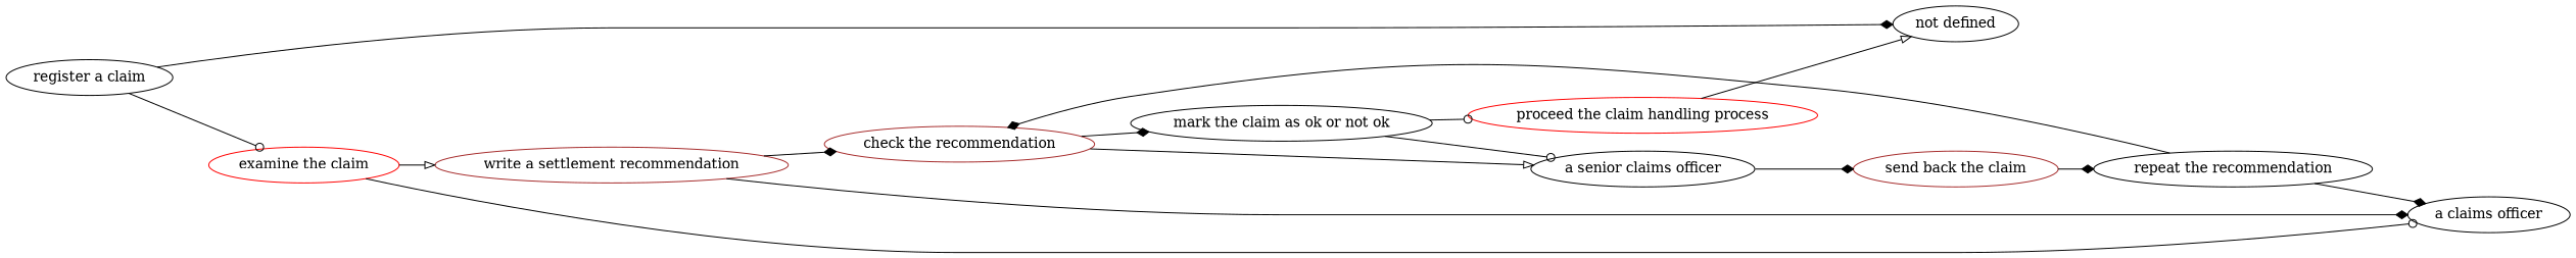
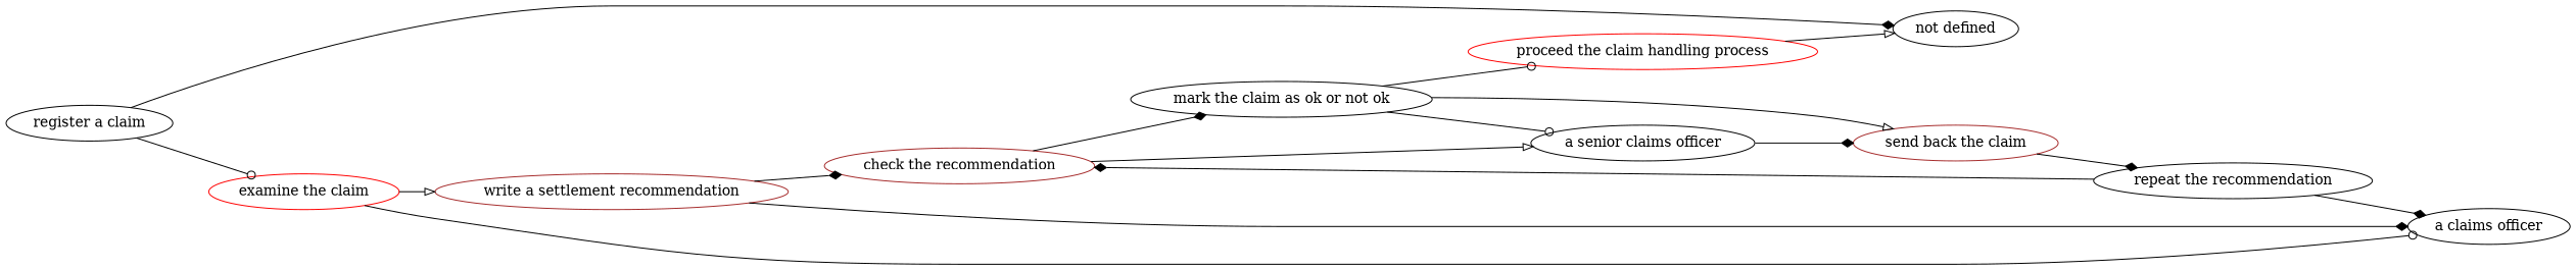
  strict digraph {
    rankdir=LR
    node [color=black]
    edge [arrowhead=diamond attrs="{'type': 'flow', 'label': 'flow'}"]
    "register a claim" [attrs="{'type': 'Activity', 'label': 'register a claim'}"]
    "examine the claim" [attrs="{'type': 'Activity', 'label': 'examine the claim'}" color=red]
    "not defined" [attrs="{'type': 'Actor', 'label': 'not defined'}"]
    "write a settlement recommendation" [attrs="{'type': 'Activity', 'label': 'write a settlement recommendation'}" color=brown]
    "a claims officer" [attrs="{'type': 'Actor', 'label': 'a claims officer'}"]
    "check the recommendation" [attrs="{'type': 'Activity', 'label': 'check the recommendation'}" color=brown]
    "mark the claim as ok or not ok" [attrs="{'type': 'Activity', 'label': 'mark the claim as ok or not ok'}"]
    "a senior claims officer" [attrs="{'type': 'Actor', 'label': 'a senior claims officer'}"]
    "send back the claim" [attrs="{'type': 'Activity', 'label': 'send back the claim'}" color=brown]
    "proceed the claim handling process" [attrs="{'type': 'Activity', 'label': 'proceed the claim handling process'}" color=red]
    "repeat the recommendation" [attrs="{'type': 'Activity', 'label': 'repeat the recommendation'}"]
    "register a claim" -> "examine the claim" [arrowhead=odot]
    "register a claim" -> "not defined" [attrs="{'type': 'actor performer', 'label': 'actor performer'}"]
    "examine the claim" -> "write a settlement recommendation" [arrowhead=onormal]
    "examine the claim" -> "a claims officer" [arrowhead=odot attrs="{'type': 'actor performer', 'label': 'actor performer'}"]
    "write a settlement recommendation" -> "a claims officer" [attrs="{'type': 'actor performer', 'label': 'actor performer'}"]
    "write a settlement recommendation" -> "check the recommendation"
    "check the recommendation" -> "mark the claim as ok or not ok"
    "check the recommendation" -> "a senior claims officer" [arrowhead=onormal attrs="{'type': 'actor performer', 'label': 'actor performer'}"]
    "mark the claim as ok or not ok" -> "a senior claims officer" [arrowhead=odot attrs="{'type': 'actor performer', 'label': 'actor performer'}"]
+   "mark the claim as ok or not ok" -> "send back the claim" [arrowhead=onormal]
    "mark the claim as ok or not ok" -> "proceed the claim handling process" [arrowhead=odot]
    "a senior claims officer" -> "send back the claim" [attrs="{'type': 'actor performer', 'label': 'actor performer'}"]
    "send back the claim" -> "repeat the recommendation"
    "proceed the claim handling process" -> "not defined" [arrowhead=onormal attrs="{'type': 'actor performer', 'label': 'actor performer'}"]
    "repeat the recommendation" -> "a claims officer" [attrs="{'type': 'actor performer', 'label': 'actor performer'}"]
    "repeat the recommendation" -> "check the recommendation"
  }
